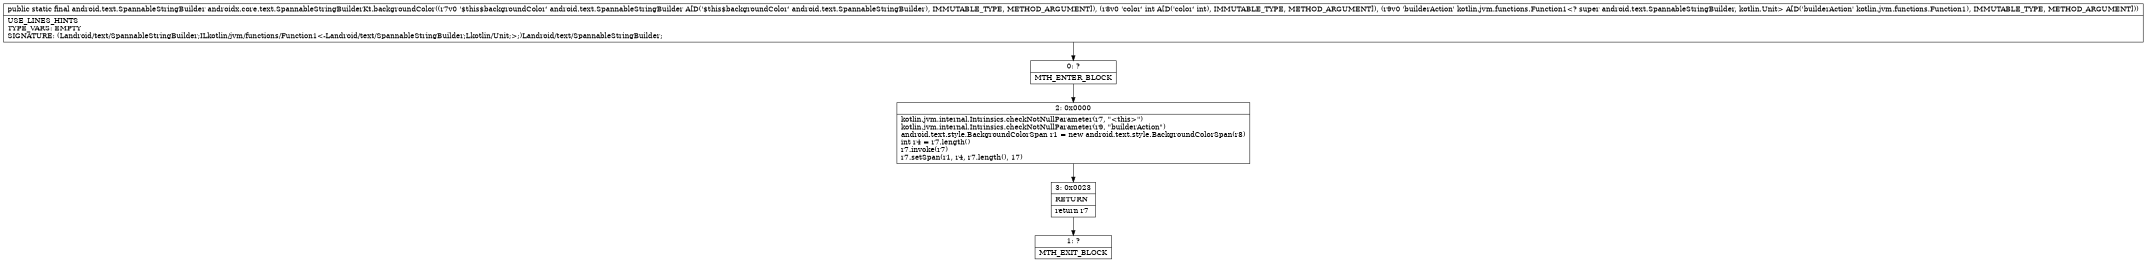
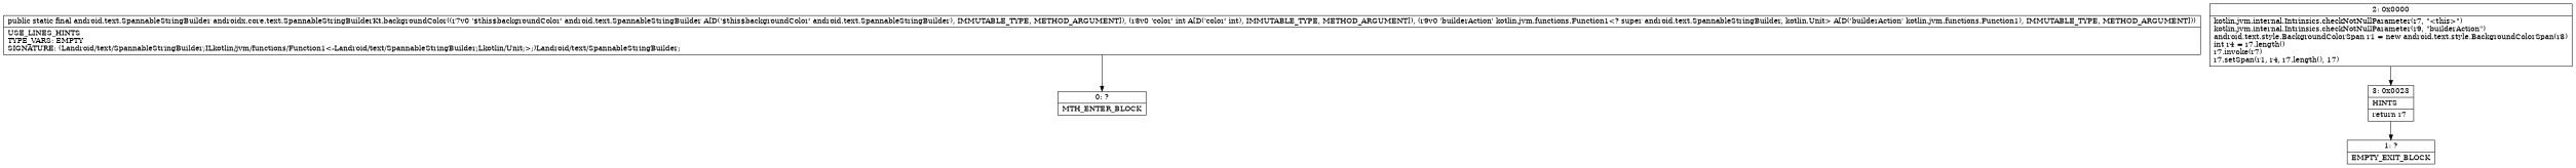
  digraph {
    node [shape=record]
    n1 [label="{0\:\ ?|MTH_ENTER_BLOCK\l}"]
    n2 [label="{2\:\ 0x0000|kotlin.jvm.internal.Intrinsics.checkNotNullParameter(r7, \"\<this\>\")\lkotlin.jvm.internal.Intrinsics.checkNotNullParameter(r9, \"builderAction\")\landroid.text.style.BackgroundColorSpan r1 = new android.text.style.BackgroundColorSpan(r8)\lint r4 = r7.length()\lr7.invoke(r7)\lr7.setSpan(r1, r4, r7.length(), 17)\l}"]
-   n3 [label="{3\:\ 0x0023|RETURN\l|return r7\l}"]
-   n4 [label="{1\:\ ?|MTH_EXIT_BLOCK\l}"]
+   n3 [label="{3\:\ 0x0023|HINTS\l|return r7\l}"]
+   n4 [label="{1\:\ ?|EMPTY_EXIT_BLOCK\l}"]
    n5 [label="{public static final android.text.SpannableStringBuilder androidx.core.text.SpannableStringBuilderKt.backgroundColor((r7v0 '$this$backgroundColor' android.text.SpannableStringBuilder A[D('$this$backgroundColor' android.text.SpannableStringBuilder), IMMUTABLE_TYPE, METHOD_ARGUMENT]), (r8v0 'color' int A[D('color' int), IMMUTABLE_TYPE, METHOD_ARGUMENT]), (r9v0 'builderAction' kotlin.jvm.functions.Function1\<? super android.text.SpannableStringBuilder, kotlin.Unit\> A[D('builderAction' kotlin.jvm.functions.Function1), IMMUTABLE_TYPE, METHOD_ARGUMENT]))  | USE_LINES_HINTS\lTYPE_VARS: EMPTY\lSIGNATURE: (Landroid\/text\/SpannableStringBuilder;ILkotlin\/jvm\/functions\/Function1\<\-Landroid\/text\/SpannableStringBuilder;Lkotlin\/Unit;\>;)Landroid\/text\/SpannableStringBuilder;\l}"]
-   n1 -> n2
    n2 -> n3
    n3 -> n4
    n5 -> n1
  }
